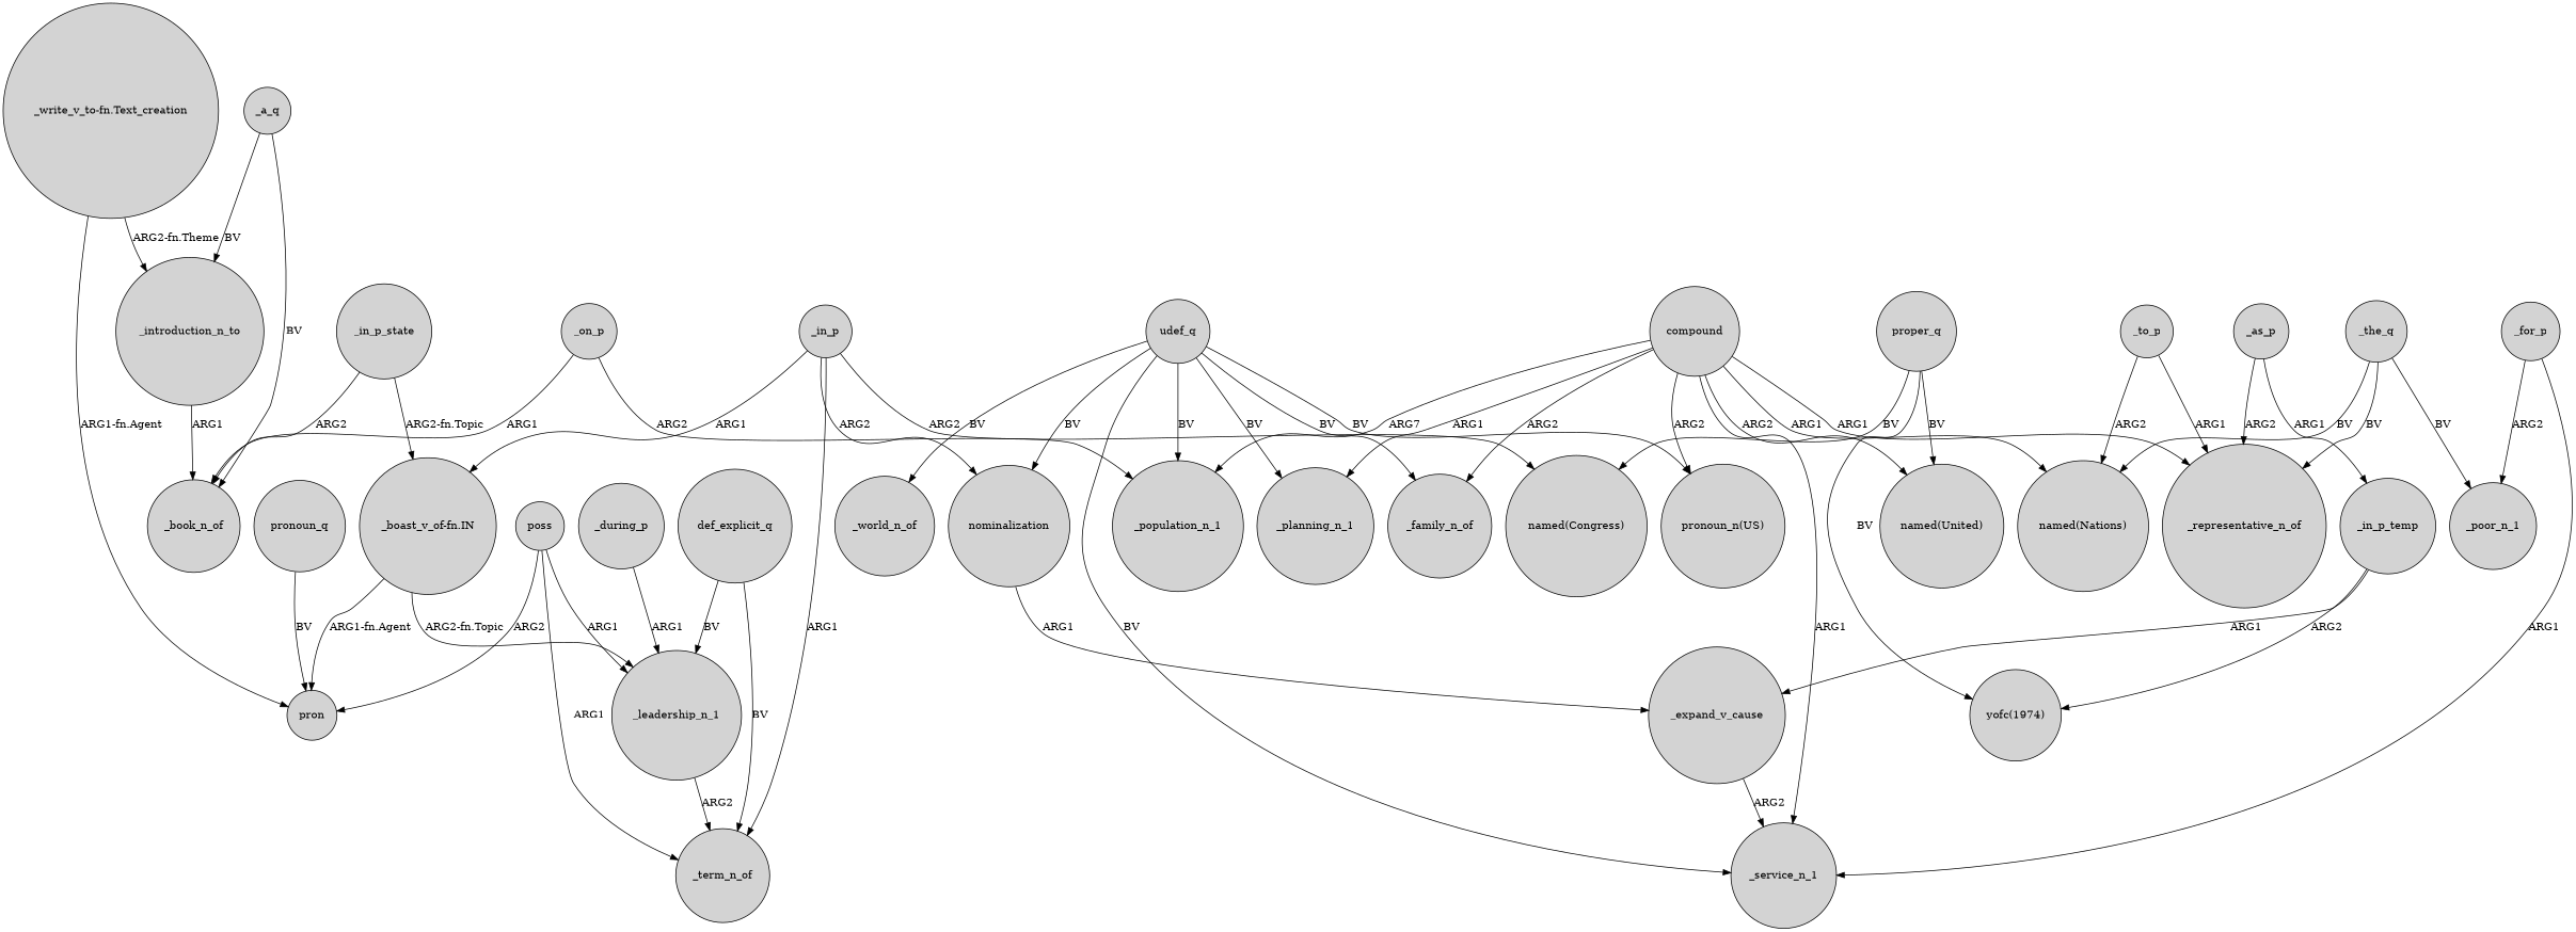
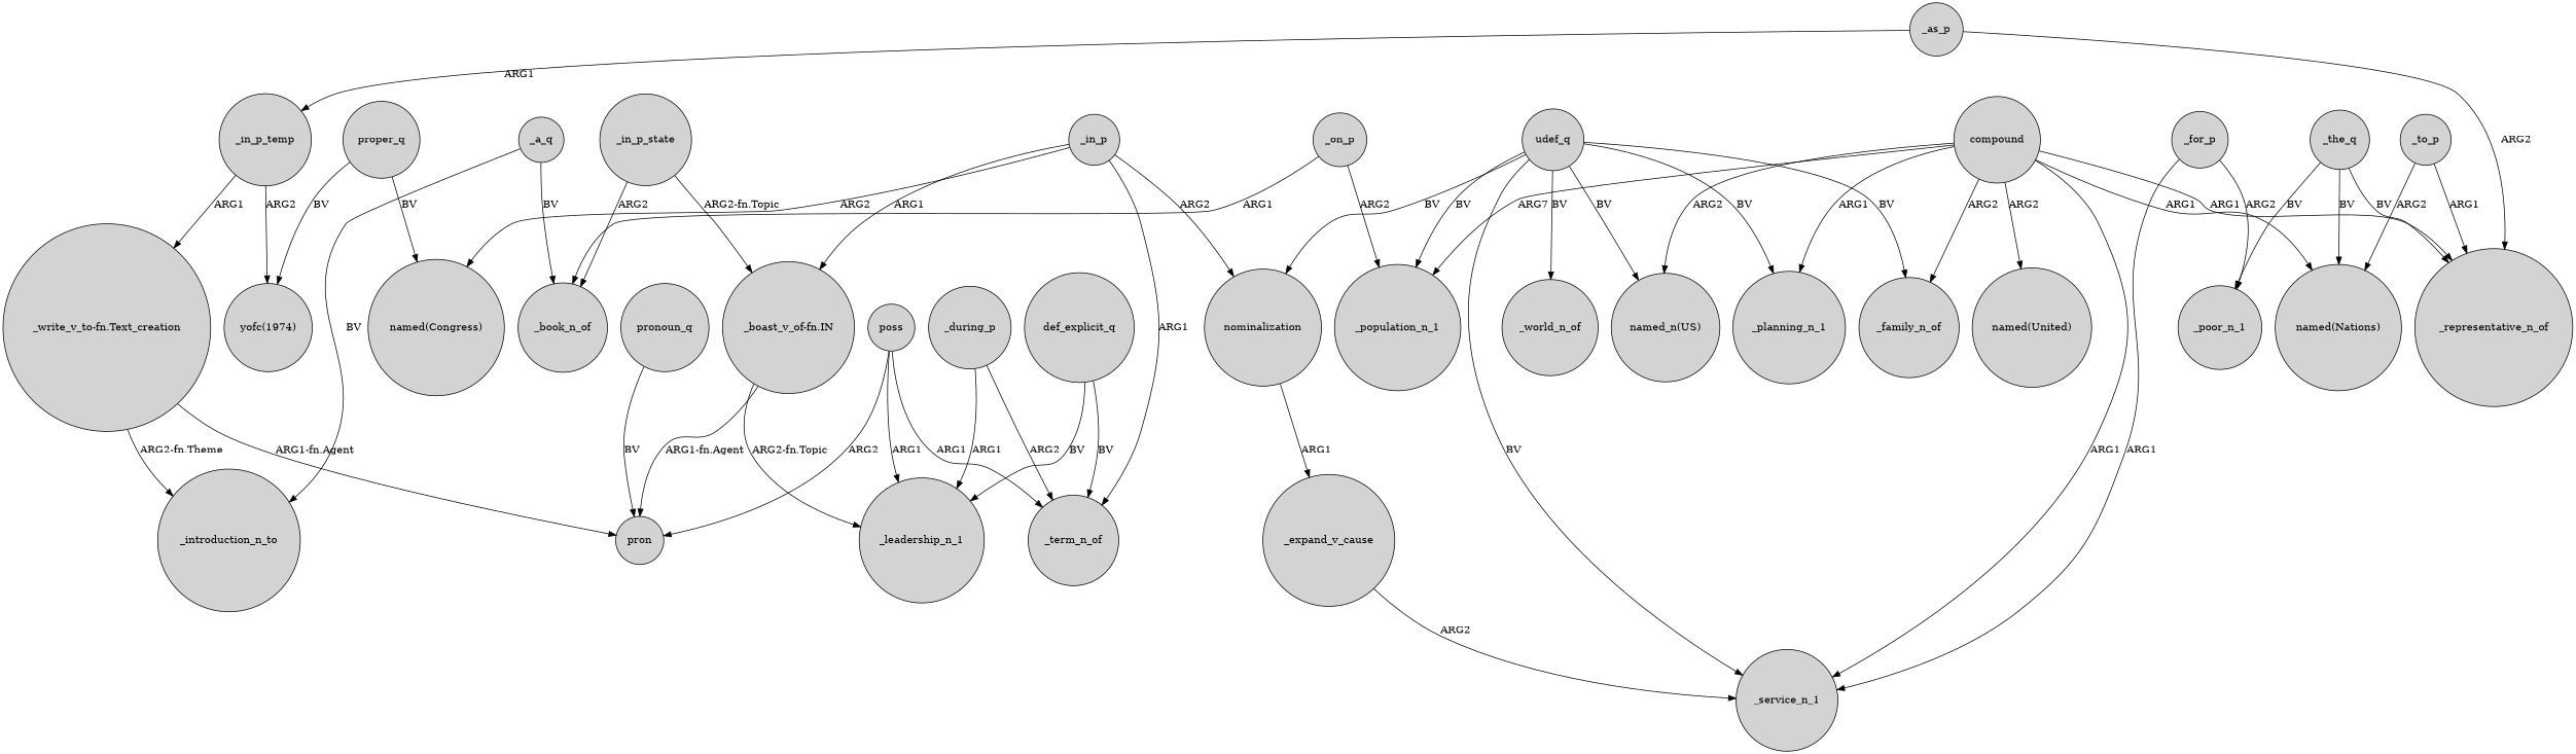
  digraph {
    node [shape=circle style=filled]
    "_boast_v_of-fn.IN"
    pron
    _leadership_n_1
    _a_q
    _introduction_n_to
    _book_n_of
    _in_p_temp
    "_write_v_to-fn.Text_creation"
    "yofc(1974)"
    _during_p
    _term_n_of
    udef_q
-   "named_n(US)" [label="pronoun_n(US)"]
+   "named_n(US)"
    _world_n_of
    _planning_n_1
    _family_n_of
    _service_n_1
    _population_n_1
    nominalization
    _expand_v_cause
    poss
    compound
    "named(Nations)"
    _representative_n_of
    "named(United)"
    _the_q
    _poor_n_1
    _as_p
    _on_p
    proper_q
    "named(Congress)"
    pronoun_q
    _in_p_state
    def_explicit_q
    _for_p
    _to_p
    _in_p
    "_boast_v_of-fn.IN" -> pron [label="ARG1-fn.Agent"]
    "_boast_v_of-fn.IN" -> _leadership_n_1 [label="ARG2-fn.Topic"]
    _a_q -> _introduction_n_to [label=BV]
    _a_q -> _book_n_of [label=BV]
-   _introduction_n_to -> _book_n_of [label=ARG1]
-   _in_p_temp -> _expand_v_cause [label=ARG1]
+   _in_p_temp -> "_write_v_to-fn.Text_creation" [label=ARG1]
    _in_p_temp -> "yofc(1974)" [label=ARG2]
    "_write_v_to-fn.Text_creation" -> pron [label="ARG1-fn.Agent"]
    "_write_v_to-fn.Text_creation" -> _introduction_n_to [label="ARG2-fn.Theme"]
    _during_p -> _leadership_n_1 [label=ARG1]
-   _leadership_n_1 -> _term_n_of [label=ARG2]
+   _during_p -> _term_n_of [label=ARG2]
    udef_q -> "named_n(US)" [label=BV]
    udef_q -> _world_n_of [label=BV]
    udef_q -> _planning_n_1 [label=BV]
    udef_q -> _family_n_of [label=BV]
    udef_q -> _service_n_1 [label=BV]
    udef_q -> _population_n_1 [label=BV]
    udef_q -> nominalization [label=BV]
    nominalization -> _expand_v_cause [label=ARG1]
    _expand_v_cause -> _service_n_1 [label=ARG2]
    poss -> pron [label=ARG2]
    poss -> _leadership_n_1 [label=ARG1]
    poss -> _term_n_of [label=ARG1]
    compound -> "named_n(US)" [label=ARG2]
    compound -> _planning_n_1 [label=ARG1]
    compound -> _family_n_of [label=ARG2]
    compound -> _service_n_1 [label=ARG1]
    compound -> _population_n_1 [label=ARG7]
    compound -> "named(Nations)" [label=ARG1]
    compound -> _representative_n_of [label=ARG1]
    compound -> "named(United)" [label=ARG2]
    _the_q -> "named(Nations)" [label=BV]
    _the_q -> _representative_n_of [label=BV]
    _the_q -> _poor_n_1 [label=BV]
    _as_p -> _in_p_temp [label=ARG1]
    _as_p -> _representative_n_of [label=ARG2]
    _on_p -> _book_n_of [label=ARG1]
    _on_p -> _population_n_1 [label=ARG2]
    proper_q -> "yofc(1974)" [label=BV]
-   proper_q -> "named(United)" [label=BV]
    proper_q -> "named(Congress)" [label=BV]
    pronoun_q -> pron [label=BV]
    _in_p_state -> "_boast_v_of-fn.IN" [label="ARG2-fn.Topic"]
    _in_p_state -> _book_n_of [label=ARG2]
    def_explicit_q -> _leadership_n_1 [label=BV]
    def_explicit_q -> _term_n_of [label=BV]
    _for_p -> _service_n_1 [label=ARG1]
    _for_p -> _poor_n_1 [label=ARG2]
    _to_p -> "named(Nations)" [label=ARG2]
    _to_p -> _representative_n_of [label=ARG1]
    _in_p -> "_boast_v_of-fn.IN" [label=ARG1]
    _in_p -> _term_n_of [label=ARG1]
    _in_p -> nominalization [label=ARG2]
    _in_p -> "named(Congress)" [label=ARG2]
  }
